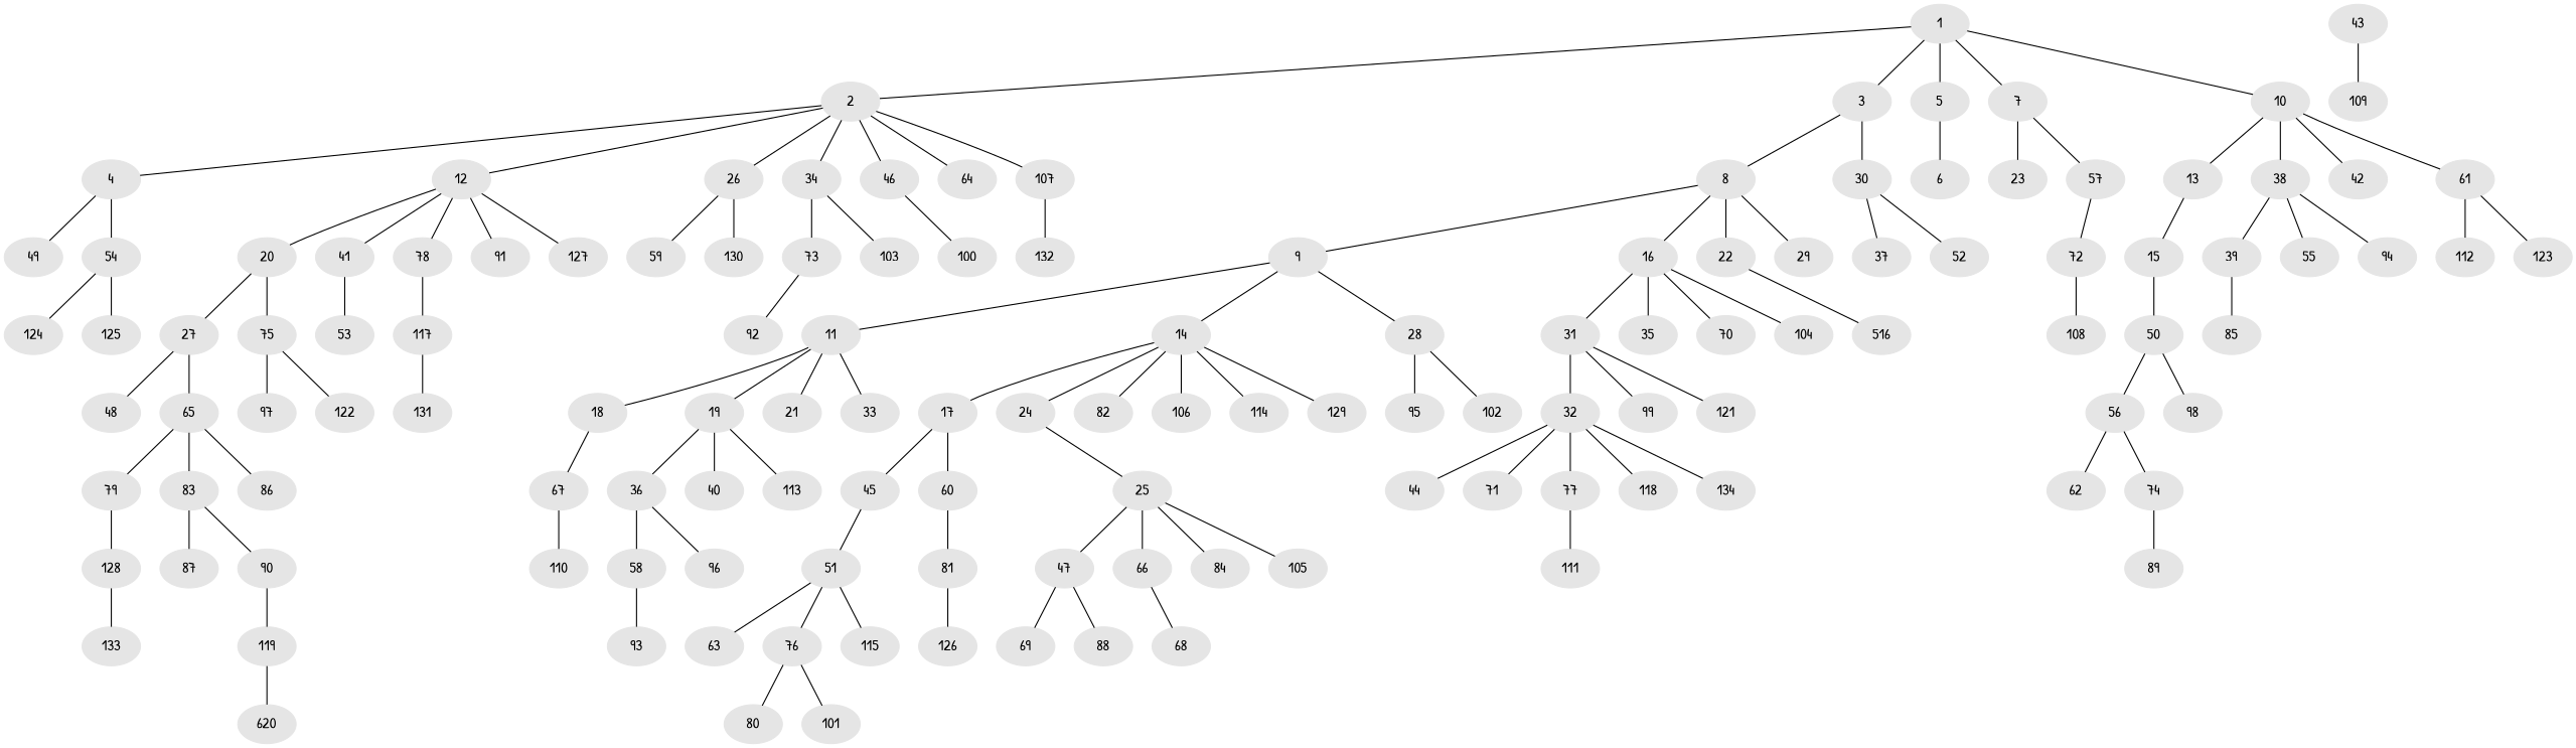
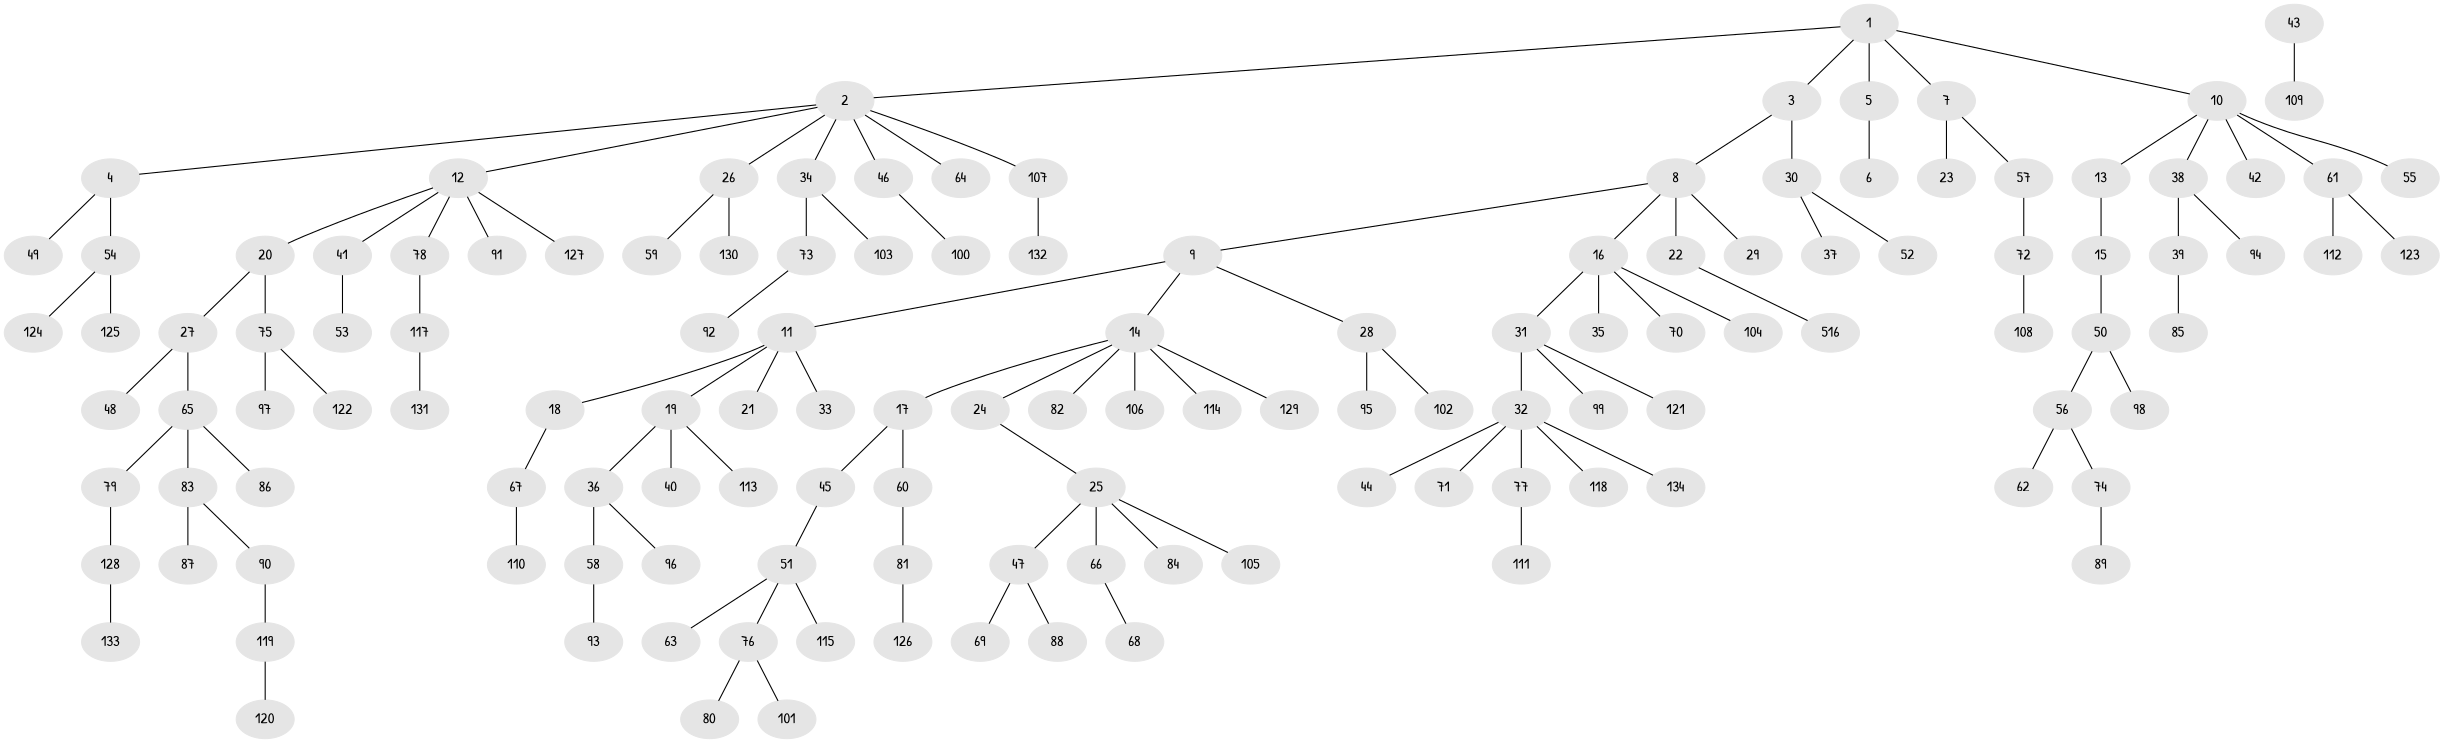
  graph {
    fontname="Patrick Hand"
    node [color=gray90 fontname="Patrick Hand" style=filled]
    edge [fontname="Patrick Hand"]
    1
    2
    3
    5
    7
    10
    4
    12
    26
    34
    46
    64
    107
    8
    30
    6
    23
    57
    13
    38
    42
    61
    49
    54
    20
    41
    78
    91
    127
    59
    130
    73
    103
    100
    132
    9
    16
    22
    29
    37
    52
    124
    125
    43
    109
    72
    11
    14
    28
    31
    35
    70
    104
    n54 [label=516]
    18
    19
    21
    33
    17
    24
    82
    106
    114
    129
    95
    102
    15
    39
    55
    94
    112
    123
    67
    36
    40
    113
    27
    75
    53
    117
    50
    45
    60
    25
    56
    98
    32
    99
    121
    51
    81
    110
    58
    96
    48
    65
    97
    122
    47
    66
    84
    105
    69
    88
    68
    79
    83
    86
    44
    71
    77
    118
    134
    111
    92
    93
    85
    63
    76
    115
    62
    74
    80
    101
    89
    108
    126
    128
    87
    90
    131
    133
    119
-   120 [label=620]
+   120
    1 -- 2
    1 -- 3
    1 -- 5
    1 -- 7
    1 -- 10
    2 -- 4
    2 -- 12
    2 -- 26
    2 -- 34
    2 -- 46
    2 -- 64
    2 -- 107
    3 -- 8
    3 -- 30
    5 -- 6
    7 -- 23
    7 -- 57
    10 -- 13
    10 -- 38
    10 -- 42
    10 -- 61
    4 -- 49
    4 -- 54
    12 -- 20
    12 -- 41
    12 -- 78
    12 -- 91
    12 -- 127
    26 -- 59
    26 -- 130
    34 -- 73
    34 -- 103
    46 -- 100
    107 -- 132
    8 -- 9
    8 -- 16
    8 -- 22
    8 -- 29
    30 -- 37
    30 -- 52
    57 -- 72
    13 -- 15
    38 -- 39
-   38 -- 55
+   10 -- 55
    38 -- 94
    61 -- 112
    61 -- 123
    54 -- 124
    54 -- 125
    20 -- 27
    20 -- 75
    41 -- 53
    78 -- 117
    73 -- 92
    9 -- 11
    9 -- 14
    9 -- 28
    16 -- 31
    16 -- 35
    16 -- 70
    16 -- 104
    22 -- n54
    43 -- 109
    72 -- 108
    11 -- 18
    11 -- 19
    11 -- 21
    11 -- 33
    14 -- 17
    14 -- 24
    14 -- 82
    14 -- 106
    14 -- 114
    14 -- 129
    28 -- 95
    28 -- 102
    31 -- 32
    31 -- 99
    31 -- 121
    18 -- 67
    19 -- 36
    19 -- 40
    19 -- 113
    17 -- 45
    17 -- 60
    24 -- 25
    15 -- 50
    39 -- 85
    67 -- 110
    36 -- 58
    36 -- 96
    27 -- 48
    27 -- 65
    75 -- 97
    75 -- 122
    117 -- 131
    50 -- 56
    50 -- 98
    45 -- 51
    60 -- 81
    25 -- 47
    25 -- 66
    25 -- 84
    25 -- 105
    56 -- 62
    56 -- 74
    32 -- 44
    32 -- 71
    32 -- 77
    32 -- 118
    32 -- 134
    51 -- 63
    51 -- 76
    51 -- 115
    81 -- 126
    58 -- 93
    65 -- 79
    65 -- 83
    65 -- 86
    47 -- 69
    47 -- 88
    66 -- 68
    79 -- 128
    83 -- 87
    83 -- 90
    77 -- 111
    76 -- 80
    76 -- 101
    74 -- 89
    128 -- 133
    90 -- 119
    119 -- 120
  }
